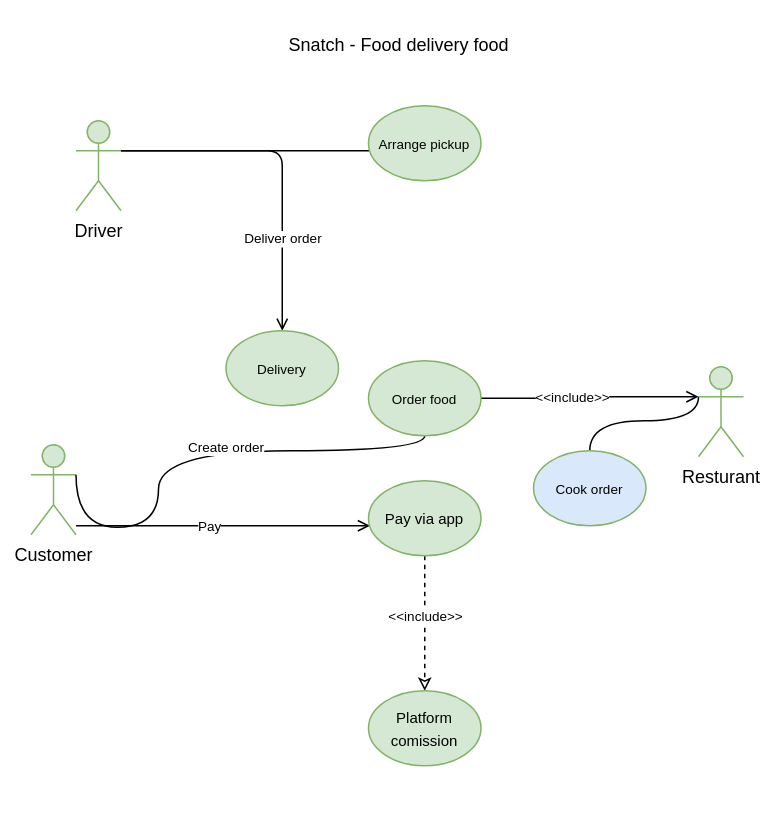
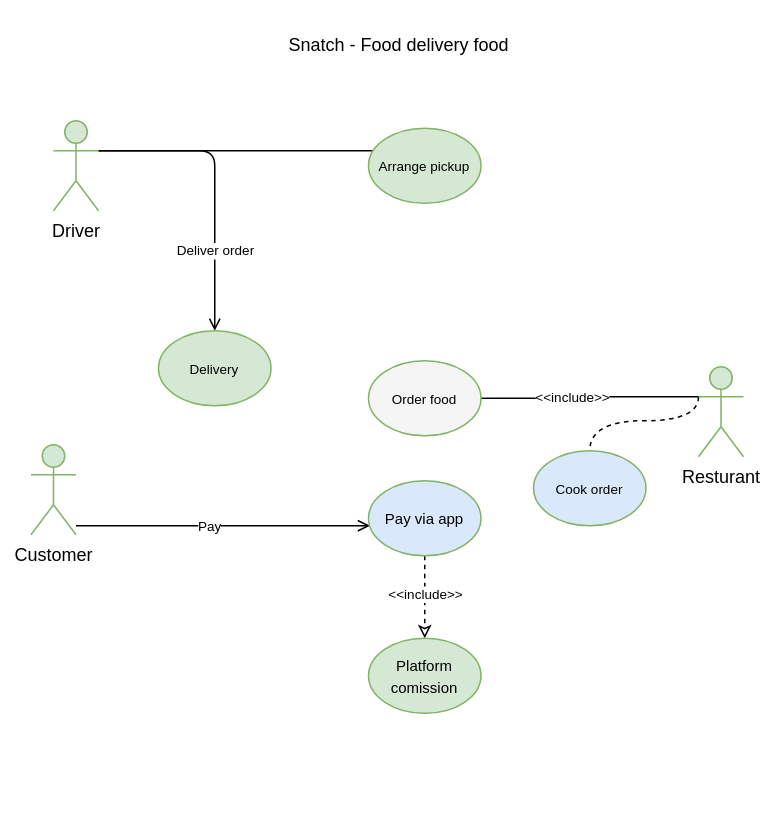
  <mxCell id="0" />
  <mxCell id="1" parent="0" />
  <mxCell id="2" value="" style="whiteSpace=wrap;html=1;strokeColor=none;" parent="1" vertex="1"><mxGeometry x="95" y="50" width="360" height="470" as="geometry" /></mxCell>
  <mxCell id="3" value="Snatch - Food delivery food" style="text;html=1;align=center;verticalAlign=middle;resizable=0;points=[];autosize=1;strokeColor=none;" parent="1" vertex="1"><mxGeometry x="175" y="20" width="180" height="20" as="geometry" /></mxCell>
  <mxCell id="4" style="edgeStyle=orthogonalEdgeStyle;rounded=1;orthogonalLoop=1;jettySize=auto;html=1;fontSize=9;endArrow=open;endFill=0;strokeWidth=1;" edge="1" parent="1" source="6"><mxGeometry relative="1" as="geometry"><mxPoint x="246" y="350" as="targetPoint" /><Array as="points"><mxPoint x="205" y="350" /><mxPoint x="205" y="350" /></Array></mxGeometry></mxCell>
  <mxCell id="5" value="Pay" style="edgeLabel;html=1;align=center;verticalAlign=middle;resizable=0;points=[];fontSize=9;" vertex="1" connectable="0" parent="4"><mxGeometry x="-0.097" relative="1" as="geometry"><mxPoint as="offset" /></mxGeometry></mxCell>
  <mxCell id="6" value="Customer" style="shape=umlActor;verticalLabelPosition=bottom;verticalAlign=top;html=1;outlineConnect=0;fillColor=#d5e8d4;strokeColor=#82b366;" parent="1" vertex="1"><mxGeometry x="20" y="296" width="30" height="60" as="geometry" /></mxCell>
  <mxCell id="7" style="edgeStyle=orthogonalEdgeStyle;rounded=0;orthogonalLoop=1;jettySize=auto;html=1;entryX=0;entryY=0.5;entryDx=0;entryDy=0;fontSize=9;endArrow=none;endFill=0;strokeWidth=1;" edge="1" parent="1" source="10" target="19"><mxGeometry relative="1" as="geometry"><Array as="points"><mxPoint x="251" y="100" /></Array></mxGeometry></mxCell>
  <mxCell id="8" style="edgeStyle=orthogonalEdgeStyle;rounded=1;orthogonalLoop=1;jettySize=auto;html=1;exitX=1;exitY=0.333;exitDx=0;exitDy=0;exitPerimeter=0;fontSize=9;endArrow=open;endFill=0;strokeWidth=1;" edge="1" parent="1" source="10" target="23"><mxGeometry relative="1" as="geometry" /></mxCell>
  <mxCell id="9" value="Deliver order" style="edgeLabel;html=1;align=center;verticalAlign=middle;resizable=0;points=[];fontSize=9;" vertex="1" connectable="0" parent="8"><mxGeometry x="0.455" relative="1" as="geometry"><mxPoint as="offset" /></mxGeometry></mxCell>
- <mxCell id="10" value="Driver" style="shape=umlActor;verticalLabelPosition=bottom;verticalAlign=top;html=1;outlineConnect=0;fillColor=#d5e8d4;strokeColor=#82b366;" parent="1" vertex="1"><mxGeometry x="50" y="80" width="30" height="60" as="geometry" /></mxCell>
- <mxCell id="11" style="edgeStyle=orthogonalEdgeStyle;orthogonalLoop=1;jettySize=auto;html=1;exitX=0;exitY=0.333;exitDx=0;exitDy=0;exitPerimeter=0;entryX=0.5;entryY=0;entryDx=0;entryDy=0;fontSize=9;endArrow=none;endFill=0;strokeWidth=1;curved=1;" edge="1" parent="1" source="12" target="18"><mxGeometry relative="1" as="geometry"><Array as="points"><mxPoint x="465" y="280" /><mxPoint x="392" y="280" /></Array></mxGeometry></mxCell>
+ <mxCell id="10" value="Driver" style="shape=umlActor;verticalLabelPosition=bottom;verticalAlign=top;html=1;outlineConnect=0;fillColor=#d5e8d4;strokeColor=#82b366;" parent="1" vertex="1"><mxGeometry x="35" y="80" width="30" height="60" as="geometry" /></mxCell>
+ <mxCell id="11" style="edgeStyle=orthogonalEdgeStyle;orthogonalLoop=1;jettySize=auto;html=1;exitX=0;exitY=0.333;exitDx=0;exitDy=0;exitPerimeter=0;entryX=0.5;entryY=0;entryDx=0;entryDy=0;fontSize=9;endArrow=none;endFill=0;strokeWidth=1;curved=1;dashed=1;" edge="1" parent="1" source="12" target="18"><mxGeometry relative="1" as="geometry"><Array as="points"><mxPoint x="465" y="280" /><mxPoint x="392" y="280" /></Array></mxGeometry></mxCell>
  <mxCell id="12" value="Resturant" style="shape=umlActor;verticalLabelPosition=bottom;verticalAlign=top;html=1;outlineConnect=0;fillColor=#d5e8d4;strokeColor=#82b366;" parent="1" vertex="1"><mxGeometry x="465" y="244" width="30" height="60" as="geometry" /></mxCell>
- <mxCell id="13" style="edgeStyle=orthogonalEdgeStyle;orthogonalLoop=1;jettySize=auto;html=1;entryX=1;entryY=0.333;entryDx=0;entryDy=0;entryPerimeter=0;fontSize=9;endArrow=none;endFill=0;strokeWidth=1;curved=1;" edge="1" parent="1" source="17" target="6"><mxGeometry relative="1" as="geometry"><Array as="points"><mxPoint x="283" y="300" /><mxPoint x="105" y="300" /><mxPoint x="105" y="351" /></Array></mxGeometry></mxCell>
- <mxCell id="14" value="Create order" style="edgeLabel;html=1;align=center;verticalAlign=middle;resizable=0;points=[];fontSize=9;" vertex="1" connectable="0" parent="13"><mxGeometry x="-0.127" y="-3" relative="1" as="geometry"><mxPoint as="offset" /></mxGeometry></mxCell>
- <mxCell id="15" style="edgeStyle=orthogonalEdgeStyle;rounded=0;orthogonalLoop=1;jettySize=auto;html=1;entryX=0;entryY=0.333;entryDx=0;entryDy=0;entryPerimeter=0;fontSize=9;endArrow=open;endFill=0;strokeWidth=1;" edge="1" parent="1" source="17" target="12"><mxGeometry relative="1" as="geometry" /></mxCell>
+ <mxCell id="15" style="edgeStyle=orthogonalEdgeStyle;rounded=0;orthogonalLoop=1;jettySize=auto;html=1;entryX=0;entryY=0.333;entryDx=0;entryDy=0;entryPerimeter=0;fontSize=9;endArrow=none;endFill=0;strokeWidth=1;" edge="1" parent="1" source="17" target="12"><mxGeometry relative="1" as="geometry" /></mxCell>
  <mxCell id="16" value="&amp;lt;&amp;lt;include&amp;gt;&amp;gt;" style="edgeLabel;html=1;align=center;verticalAlign=middle;resizable=0;points=[];fontSize=9;" vertex="1" connectable="0" parent="15"><mxGeometry x="-0.172" y="1" relative="1" as="geometry"><mxPoint as="offset" /></mxGeometry></mxCell>
- <mxCell id="17" value="&lt;font style=&quot;font-size: 9px&quot;&gt;Order food&lt;/font&gt;" style="ellipse;whiteSpace=wrap;html=1;fillColor=#d5e8d4;strokeColor=#82b366;" vertex="1" parent="1"><mxGeometry x="245" y="240" width="75" height="50" as="geometry" /></mxCell>
+ <mxCell id="17" value="&lt;font style=&quot;font-size: 9px&quot;&gt;Order food&lt;/font&gt;" style="ellipse;whiteSpace=wrap;html=1;fillColor=#f5f5f5;strokeColor=#82b366;" vertex="1" parent="1"><mxGeometry x="245" y="240" width="75" height="50" as="geometry" /></mxCell>
  <mxCell id="18" value="&lt;font style=&quot;font-size: 9px&quot;&gt;Cook order&lt;/font&gt;" style="ellipse;whiteSpace=wrap;html=1;fillColor=#dae8fc;strokeColor=#82b366;" vertex="1" parent="1"><mxGeometry x="355" y="300" width="75" height="50" as="geometry" /></mxCell>
- <mxCell id="19" value="&lt;font style=&quot;font-size: 9px&quot;&gt;Arrange pickup&lt;/font&gt;" style="ellipse;whiteSpace=wrap;html=1;fillColor=#d5e8d4;strokeColor=#82b366;" vertex="1" parent="1"><mxGeometry x="245" y="70" width="75" height="50" as="geometry" /></mxCell>
+ <mxCell id="19" value="&lt;font style=&quot;font-size: 9px&quot;&gt;Arrange pickup&lt;/font&gt;" style="ellipse;whiteSpace=wrap;html=1;fillColor=#d5e8d4;strokeColor=#82b366;" vertex="1" parent="1"><mxGeometry x="245" y="85" width="75" height="50" as="geometry" /></mxCell>
  <mxCell id="20" style="edgeStyle=orthogonalEdgeStyle;rounded=1;orthogonalLoop=1;jettySize=auto;html=1;exitX=0.5;exitY=1;exitDx=0;exitDy=0;entryX=0.5;entryY=0;entryDx=0;entryDy=0;fontSize=9;endArrow=classic;endFill=0;strokeWidth=1;dashed=1;" edge="1" parent="1" source="22" target="24"><mxGeometry relative="1" as="geometry" /></mxCell>
  <mxCell id="21" value="&amp;lt;&amp;lt;include&amp;gt;&amp;gt;" style="edgeLabel;html=1;align=center;verticalAlign=middle;resizable=0;points=[];fontSize=9;" vertex="1" connectable="0" parent="20"><mxGeometry x="-0.104" relative="1" as="geometry"><mxPoint as="offset" /></mxGeometry></mxCell>
- <mxCell id="22" value="&lt;font size=&quot;1&quot;&gt;Pay via app&lt;/font&gt;" style="ellipse;whiteSpace=wrap;html=1;fillColor=#d5e8d4;strokeColor=#82b366;" vertex="1" parent="1"><mxGeometry x="245" y="320" width="75" height="50" as="geometry" /></mxCell>
- <mxCell id="23" value="&lt;font style=&quot;font-size: 9px&quot;&gt;Delivery&lt;/font&gt;" style="ellipse;whiteSpace=wrap;html=1;fillColor=#d5e8d4;strokeColor=#82b366;" vertex="1" parent="1"><mxGeometry x="150" y="220" width="75" height="50" as="geometry" /></mxCell>
- <mxCell id="24" value="&lt;font size=&quot;1&quot;&gt;Platform comission&lt;/font&gt;" style="ellipse;whiteSpace=wrap;html=1;fillColor=#d5e8d4;strokeColor=#82b366;" vertex="1" parent="1"><mxGeometry x="245" y="460" width="75" height="50" as="geometry" /></mxCell>
+ <mxCell id="22" value="&lt;font size=&quot;1&quot;&gt;Pay via app&lt;/font&gt;" style="ellipse;whiteSpace=wrap;html=1;fillColor=#dae8fc;strokeColor=#82b366;" vertex="1" parent="1"><mxGeometry x="245" y="320" width="75" height="50" as="geometry" /></mxCell>
+ <mxCell id="23" value="&lt;font style=&quot;font-size: 9px&quot;&gt;Delivery&lt;/font&gt;" style="ellipse;whiteSpace=wrap;html=1;fillColor=#d5e8d4;strokeColor=#82b366;" vertex="1" parent="1"><mxGeometry x="105" y="220" width="75" height="50" as="geometry" /></mxCell>
+ <mxCell id="24" value="&lt;font size=&quot;1&quot;&gt;Platform comission&lt;/font&gt;" style="ellipse;whiteSpace=wrap;html=1;fillColor=#d5e8d4;strokeColor=#82b366;" vertex="1" parent="1"><mxGeometry x="245" y="425" width="75" height="50" as="geometry" /></mxCell>
